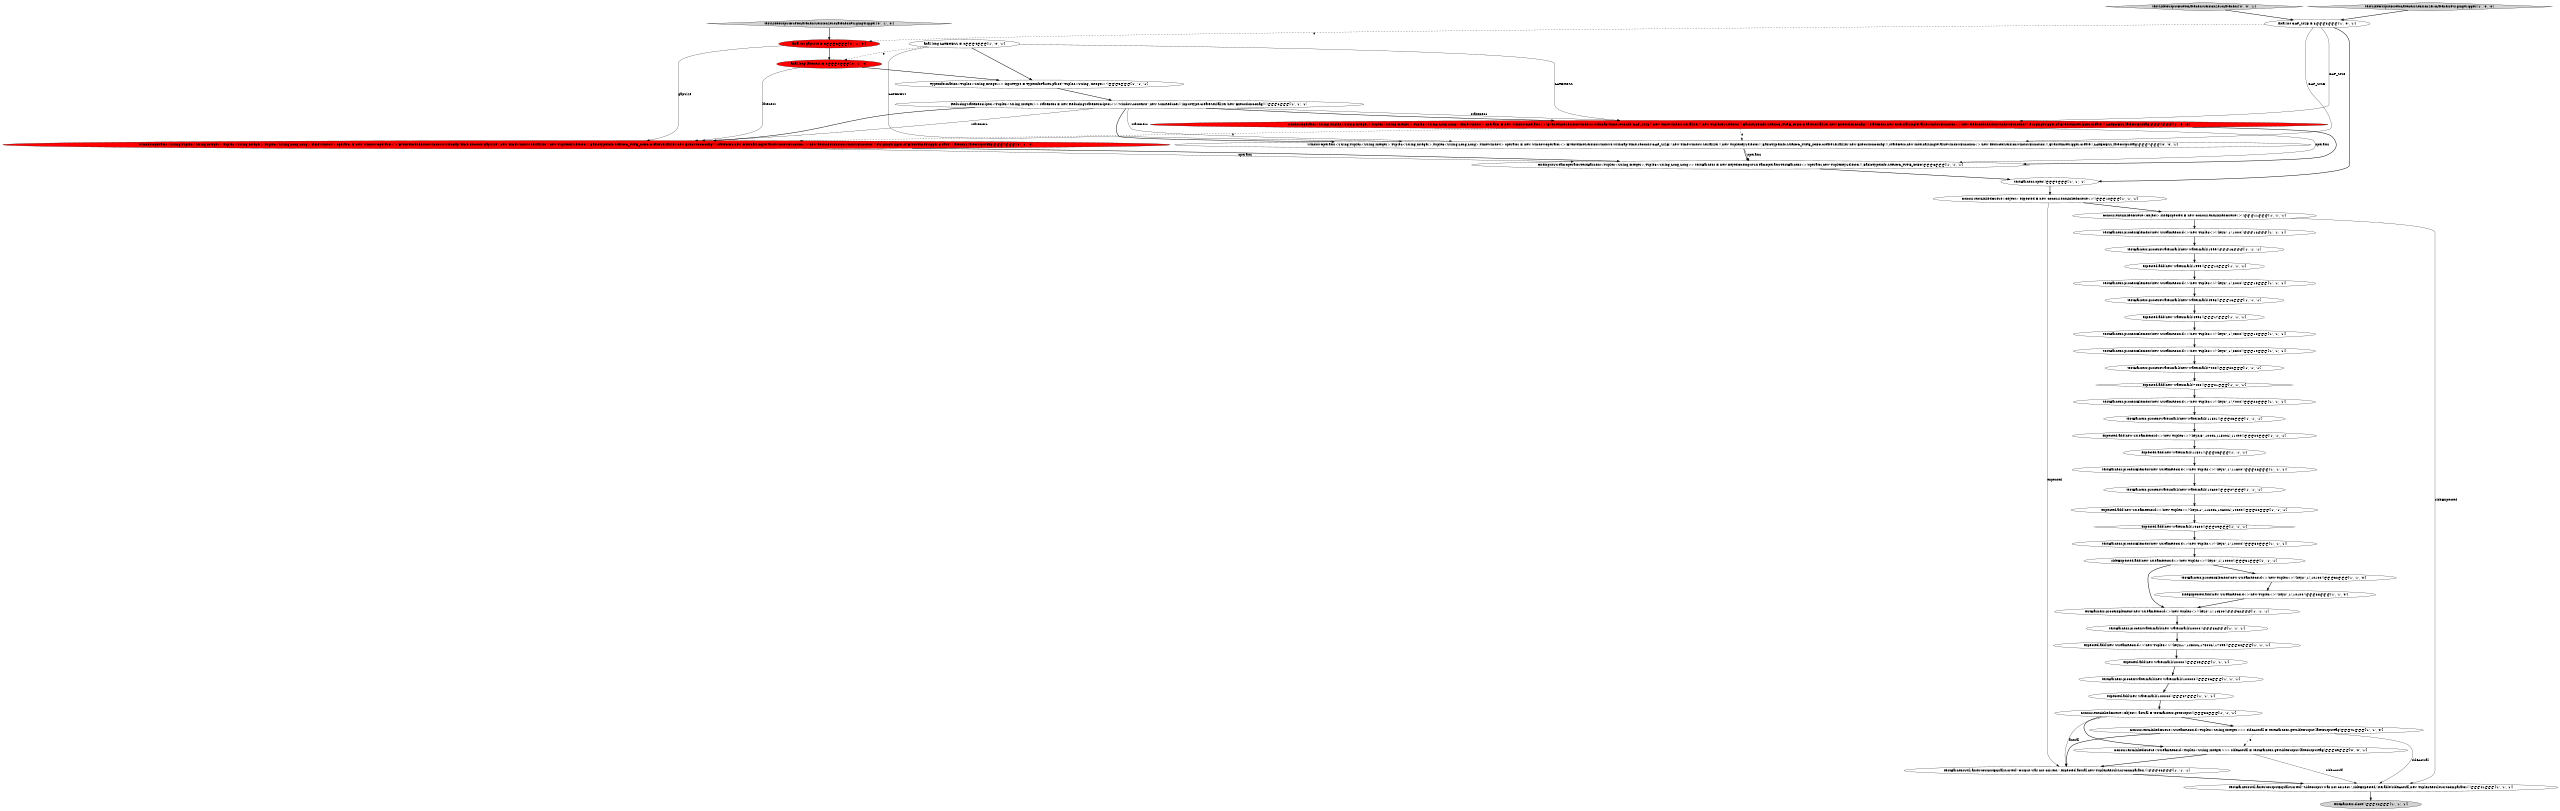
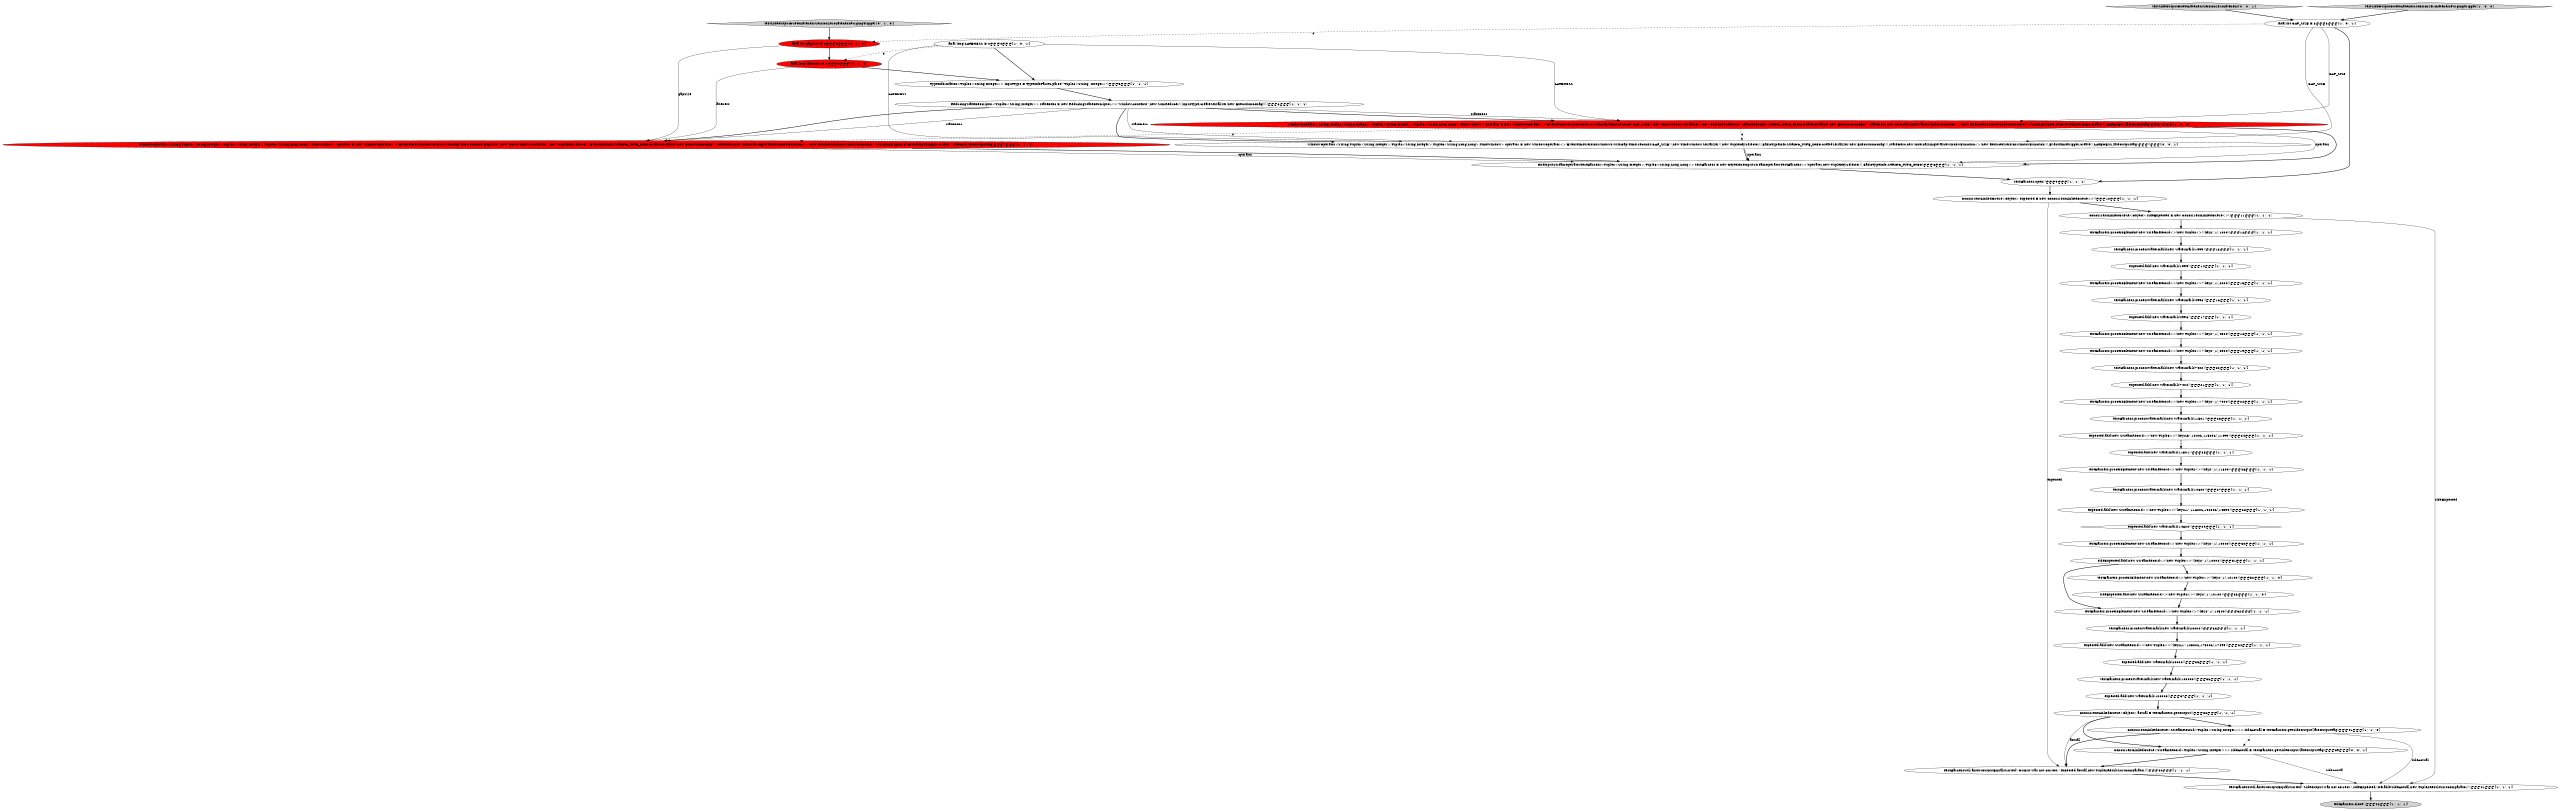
  digraph {
    node [fillcolor=white shape=ellipse style=filled]
    edge [style=bold]
    n1 [label="testHarness.processElement(new StreamRecord<>(new Tuple2<>(\"key2\",1),4500))@@@18@@@['1', '1', '1']"]
    n2 [label="testHarness.processElement(new StreamRecord<>(new Tuple2<>(\"key2\",1),8500))@@@19@@@['1', '1', '1']"]
    n3 [label="testHarness.processWatermark(new Watermark(7400))@@@20@@@['1', '1', '1']"]
    n4 [fillcolor=lightgray label="testSideOutputDueToLatenessSessionZeroLatenessPurgingTrigger['0', '1', '0']" shape=diamond]
    n5 [fillcolor=red label="final int gapSize = 3@@@3@@@['0', '1', '0']"]
    n6 [fillcolor=red label="WindowOperator<String,Tuple2<String,Integer>,Tuple2<String,Integer>,Tuple3<String,Long,Long>,TimeWindow> operator = new WindowOperator<>(EventTimeSessionWindows.withGap(Time.seconds(gapSize)),new TimeWindow.Serializer(),new TupleKeySelector(),BasicTypeInfo.STRING_TYPE_INFO.createSerializer(new ExecutionConfig()),stateDesc,new InternalSingleValueWindowFunction<>(new ReducedSessionWindowFunction()),PurgingTrigger.of(EventTimeTrigger.create()),lateness,lateOutputTag)@@@7@@@['0', '1', '0']"]
    n7 [fillcolor=red label="final long lateness = 0@@@4@@@['0', '1', '0']"]
-   n8 [label="expected.add(new Watermark(7400))@@@21@@@['1', '1', '1']" shape=diamond]
+   n8 [label="expected.add(new Watermark(7400))@@@21@@@['1', '1', '1']"]
    n9 [fillcolor=lightgray label="testSideOutputDueToLatenessSessionZeroLateness['0', '0', '1']" shape=diamond]
    n10 [label="final int GAP_SIZE = 3@@@3@@@['1', '0', '1']"]
    n11 [label="WindowOperator<String,Tuple2<String,Integer>,Tuple2<String,Integer>,Tuple3<String,Long,Long>,TimeWindow> operator = new WindowOperator<>(EventTimeSessionWindows.withGap(Time.seconds(GAP_SIZE)),new TimeWindow.Serializer(),new TupleKeySelector(),BasicTypeInfo.STRING_TYPE_INFO.createSerializer(new ExecutionConfig()),stateDesc,new InternalSingleValueWindowFunction<>(new ReducedSessionWindowFunction()),EventTimeTrigger.create(),LATENESS,lateOutputTag)@@@7@@@['0', '0', '1']"]
    n12 [fillcolor=red label="WindowOperator<String,Tuple2<String,Integer>,Tuple2<String,Integer>,Tuple3<String,Long,Long>,TimeWindow> operator = new WindowOperator<>(EventTimeSessionWindows.withGap(Time.seconds(GAP_SIZE)),new TimeWindow.Serializer(),new TupleKeySelector(),BasicTypeInfo.STRING_TYPE_INFO.createSerializer(new ExecutionConfig()),stateDesc,new InternalSingleValueWindowFunction<>(new ReducedSessionWindowFunction()),PurgingTrigger.of(EventTimeTrigger.create()),LATENESS,lateOutputTag)@@@7@@@['1', '0', '0']"]
    n13 [label="testHarness.open()@@@9@@@['1', '1', '1']"]
    n14 [label="ReducingStateDescriptor<Tuple2<String,Integer>> stateDesc = new ReducingStateDescriptor<>(\"window-contents\",new SumReducer(),inputType.createSerializer(new ExecutionConfig()))@@@6@@@['1', '1', '1']"]
    n15 [label="OneInputStreamOperatorTestHarness<Tuple2<String,Integer>,Tuple3<String,Long,Long>> testHarness = new KeyedOneInputStreamOperatorTestHarness<>(operator,new TupleKeySelector(),BasicTypeInfo.STRING_TYPE_INFO)@@@8@@@['1', '1', '1']"]
    n16 [label="expected.add(new StreamRecord<>(new Tuple3<>(\"key2-1\",14500L,17500L),17499))@@@34@@@['1', '1', '1']"]
    n17 [label="expected.add(new Watermark(20000))@@@35@@@['1', '1', '1']"]
    n18 [label="testHarness.processWatermark(new Watermark(100000))@@@36@@@['1', '1', '1']"]
    n19 [label="expected.add(new Watermark(14600))@@@29@@@['1', '1', '1']" shape=diamond]
    n20 [label="testHarness.processElement(new StreamRecord<>(new Tuple2<>(\"key2\",1),10000))@@@30@@@['1', '1', '1']"]
    n21 [label="sideExpected.add(new StreamRecord<>(new Tuple2<>(\"key2\",1),10000))@@@31@@@['1', '1', '1']"]
    n22 [label="expected.add(new Watermark(1999))@@@14@@@['1', '1', '1']"]
    n23 [label="testHarness.processElement(new StreamRecord<>(new Tuple2<>(\"key2\",1),2000))@@@15@@@['1', '1', '1']"]
    n24 [label="testHarness.processWatermark(new Watermark(4998))@@@16@@@['1', '1', '1']"]
    n25 [label="testHarness.processElement(new StreamRecord<>(new Tuple2<>(\"key2\",1),14500))@@@32@@@['1', '1', '1']"]
    n26 [label="testHarness.processElement(new StreamRecord<>(new Tuple2<>(\"key2\",1),10100))@@@32@@@['1', '1', '0']"]
    n27 [label="testHarness.processWatermark(new Watermark(20000))@@@33@@@['1', '1', '1']"]
    n28 [label="sideExpected.add(new StreamRecord<>(new Tuple2<>(\"key2\",1),10100))@@@33@@@['1', '1', '0']"]
    n29 [label="ConcurrentLinkedQueue<Object> expected = new ConcurrentLinkedQueue<>()@@@10@@@['1', '1', '1']"]
    n30 [label="TestHarnessUtil.assertOutputEqualsSorted(\"Output was not correct.\",expected,actual,new Tuple2ResultSortComparator())@@@40@@@['1', '1', '1']"]
    n31 [label="ConcurrentLinkedQueue<Object> sideExpected = new ConcurrentLinkedQueue<>()@@@11@@@['1', '1', '1']"]
    n32 [label="testHarness.processWatermark(new Watermark(14600))@@@27@@@['1', '1', '1']"]
    n33 [label="expected.add(new StreamRecord<>(new Tuple3<>(\"key2-1\",11600L,14600L),14599))@@@28@@@['1', '1', '1']"]
    n34 [label="ConcurrentLinkedQueue<StreamRecord<Tuple2<String,Integer>>> sideActual = testHarness.getSideOutput(lateOutputTag)@@@41@@@['1', '1', '0']"]
    n35 [label="ConcurrentLinkedQueue<StreamRecord<Tuple2<String,Integer>>> sideActual = testHarness.getSideOutput(lateOutputTag)@@@39@@@['0', '0', '1']"]
    n36 [label="TestHarnessUtil.assertOutputEqualsSorted(\"SideOutput was not correct.\",sideExpected,(Iterable)sideActual,new Tuple2ResultSortComparator())@@@41@@@['1', '1', '1']"]
    n37 [fillcolor=lightgray label="testHarness.close()@@@42@@@['1', '1', '1']"]
    n38 [label="ConcurrentLinkedQueue<Object> actual = testHarness.getOutput()@@@38@@@['1', '1', '1']"]
    n39 [fillcolor=lightgray label="testSideOutputDueToLatenessSessionZeroLatenessPurgingTrigger['1', '0', '0']" shape=diamond]
    n40 [label="testHarness.processElement(new StreamRecord<>(new Tuple2<>(\"key2\",1),1000))@@@12@@@['1', '1', '1']"]
    n41 [label="testHarness.processWatermark(new Watermark(1999))@@@13@@@['1', '1', '1']"]
    n42 [label="TypeInformation<Tuple2<String,Integer>> inputType = TypeInfoParser.parse(\"Tuple2<String, Integer>\")@@@5@@@['1', '1', '1']"]
    n43 [label="expected.add(new Watermark(11501))@@@25@@@['1', '1', '1']"]
    n44 [label="testHarness.processElement(new StreamRecord<>(new Tuple2<>(\"key2\",1),11600))@@@26@@@['1', '1', '1']"]
    n45 [label="expected.add(new StreamRecord<>(new Tuple3<>(\"key2-5\",1000L,11500L),11499))@@@24@@@['1', '1', '1']"]
    n46 [label="expected.add(new Watermark(4998))@@@17@@@['1', '1', '1']"]
    n47 [label="testHarness.processElement(new StreamRecord<>(new Tuple2<>(\"key2\",1),7000))@@@22@@@['1', '1', '1']"]
    n48 [label="testHarness.processWatermark(new Watermark(11501))@@@23@@@['1', '1', '1']"]
    n49 [label="final long LATENESS = 0@@@4@@@['1', '0', '1']"]
    n50 [label="expected.add(new Watermark(100000))@@@37@@@['1', '1', '1']"]
    n1 -> n2
    n2 -> n3
    n3 -> n8
    n4 -> n5
    n5 -> n6 [label=gapSize style=solid]
    n5 -> n7
    n6 -> n15 [label=operator style=solid]
    n6 -> n15
    n7 -> n6 [label=lateness style=solid]
    n7 -> n42
    n8 -> n47
    n9 -> n10
    n10 -> n5 [label=0 style=dashed]
    n10 -> n11 [label=GAP_SIZE style=solid]
    n10 -> n12 [label=GAP_SIZE style=solid]
    n10 -> n13
    n11 -> n15 [label=operator style=solid]
    n11 -> n15
    n12 -> n6 [label=0 style=dashed]
    n12 -> n11 [label=0 style=dashed]
    n12 -> n15
    n12 -> n15 [label=operator style=solid]
    n13 -> n29
    n14 -> n6
    n14 -> n6 [label=stateDesc style=solid]
    n14 -> n11
    n14 -> n11 [label=stateDesc style=solid]
    n14 -> n12 [label=stateDesc style=solid]
    n14 -> n12
    n15 -> n13
    n16 -> n17
    n17 -> n18
    n18 -> n50
    n19 -> n20
    n20 -> n21
    n21 -> n25
    n21 -> n26
    n22 -> n23
    n23 -> n24
    n24 -> n46
    n25 -> n27
    n26 -> n28
    n27 -> n16
    n28 -> n25
    n29 -> n30 [label=expected style=solid]
    n29 -> n31
    n30 -> n36
    n31 -> n36 [label=sideExpected style=solid]
    n31 -> n40
    n32 -> n33
    n33 -> n19
    n34 -> n30
    n34 -> n35 [label=0 style=dashed]
    n34 -> n36 [label=sideActual style=solid]
    n35 -> n30
    n35 -> n36 [label=sideActual style=solid]
    n36 -> n37
    n38 -> n30 [label=actual style=solid]
    n38 -> n34
    n38 -> n35
    n39 -> n10
    n40 -> n41
    n41 -> n22
    n42 -> n14
    n43 -> n44
    n44 -> n32
    n45 -> n43
    n46 -> n1
    n47 -> n48
    n48 -> n45
    n49 -> n7 [label=0 style=dashed]
    n49 -> n11 [label=LATENESS style=solid]
    n49 -> n12 [label=LATENESS style=solid]
    n49 -> n42
    n50 -> n38
  }
